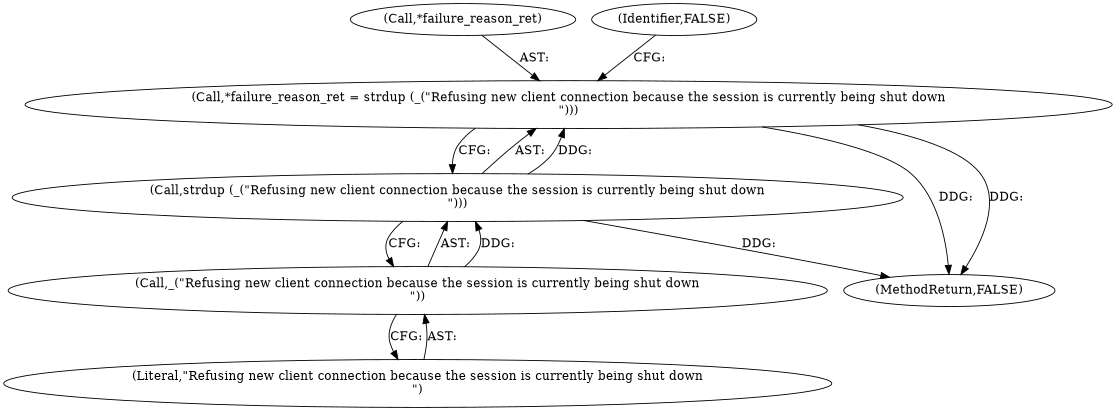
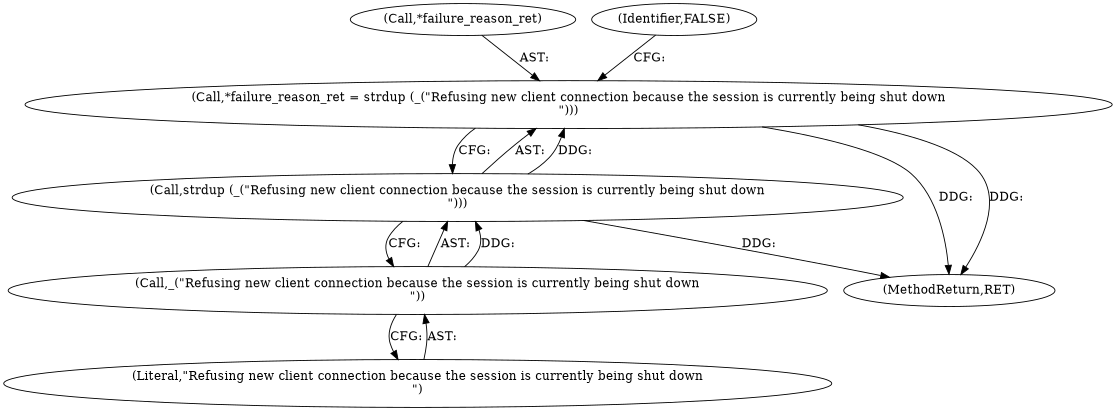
  digraph {
    fontname="DejaVu Serif"
    node [fontname="DejaVu Serif"]
    edge [fontname="DejaVu Serif"]
    n1 [label="(Call,*failure_reason_ret = strdup (_(\"Refusing new client connection because the session is currently being shut down\n\")))"]
    n2 [label="(Call,strdup (_(\"Refusing new client connection because the session is currently being shut down\n\")))"]
-   n3 [label="(MethodReturn,FALSE)"]
+   n3 [label="(MethodReturn,RET)"]
    n4 [label="(Call,_(\"Refusing new client connection because the session is currently being shut down\n\"))"]
    n5 [label="(Literal,\"Refusing new client connection because the session is currently being shut down\n\")"]
    n6 [label="(Call,*failure_reason_ret)"]
    n7 [label="(Identifier,FALSE)"]
    n1 -> n2 [label="CFG: "]
    n1 -> n3 [label="DDG: "]
    n1 -> n3 [label="DDG: "]
    n2 -> n1 [label="AST: "]
    n2 -> n1 [label="DDG: "]
    n2 -> n3 [label="DDG: "]
    n2 -> n4 [label="CFG: "]
    n4 -> n2 [label="AST: "]
    n4 -> n2 [label="DDG: "]
    n4 -> n5 [label="CFG: "]
    n5 -> n4 [label="AST: "]
    n6 -> n1 [label="AST: "]
    n7 -> n1 [label="CFG: "]
  }
